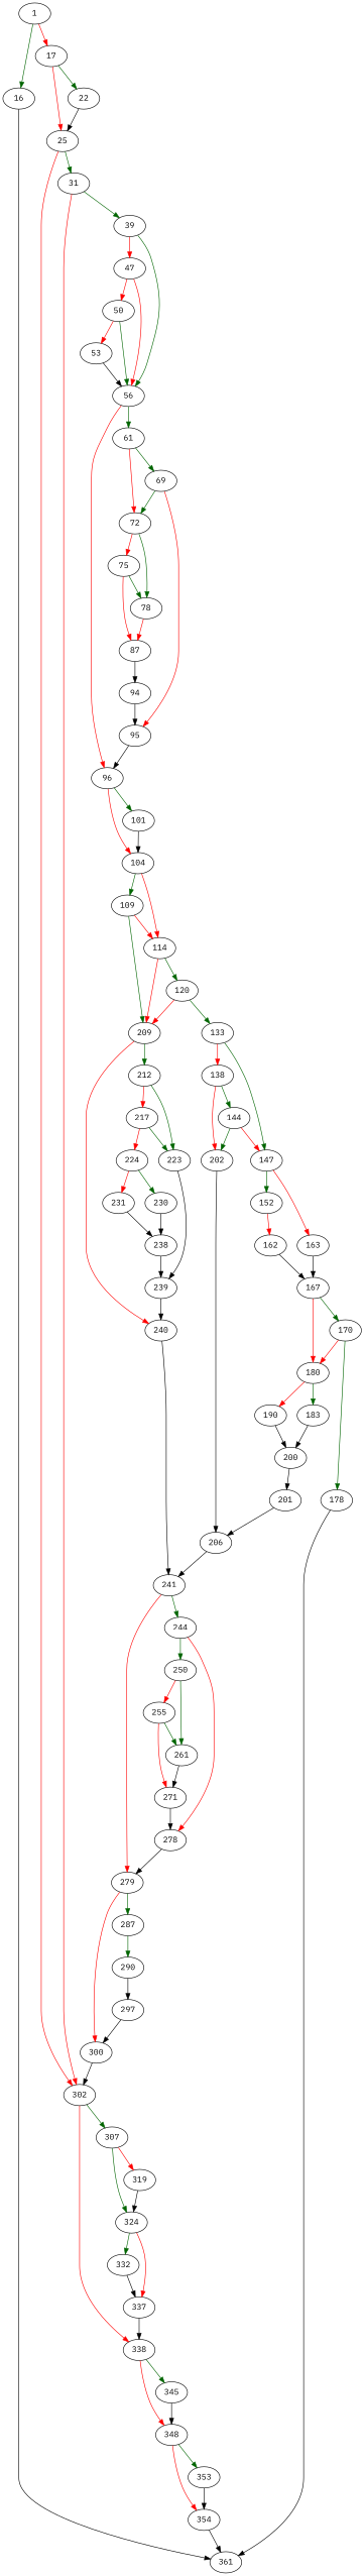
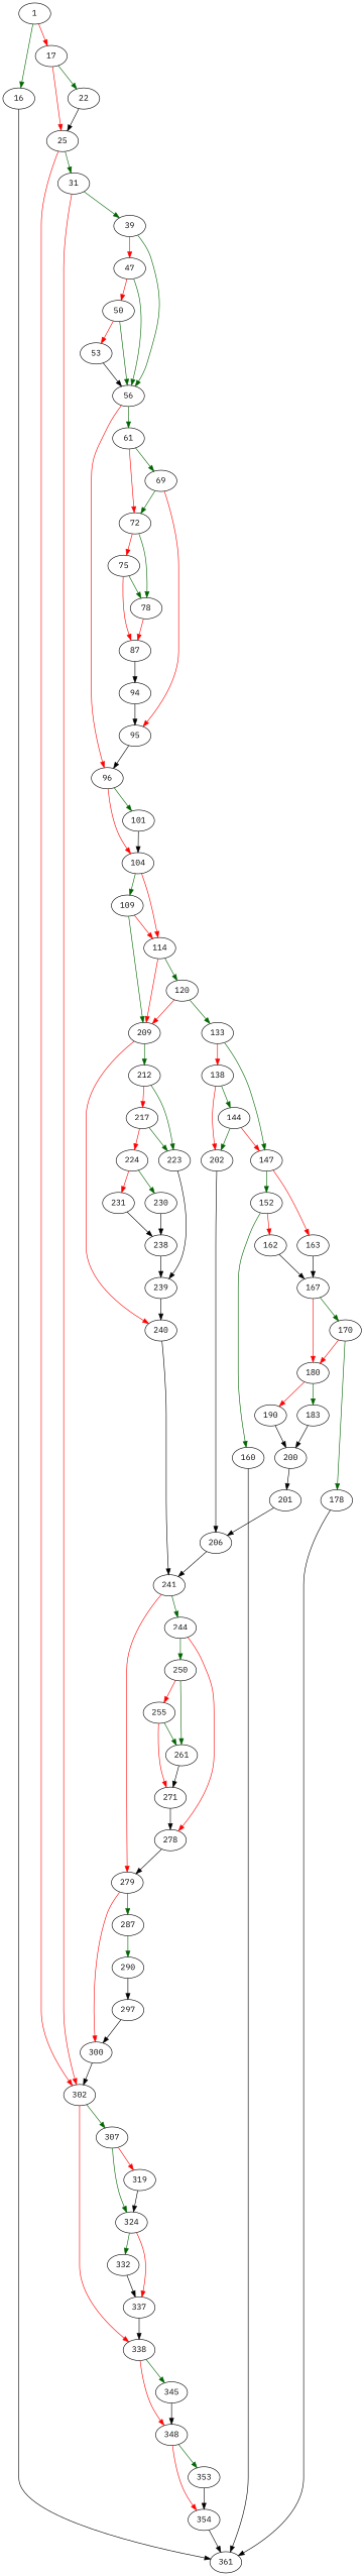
  strict digraph {
    fontname="IBM Plex Mono"
    node [fontname="IBM Plex Mono"]
    edge [color=darkgreen cond=true fontname="IBM Plex Mono"]
    1 [entry=true]
    16
    17
    361
    22
    25
    31
    302
    39
    307
    338
    56
    47
    324
    319
    345
    348
    61
    96
    50
    69
    72
    101
    104
    53
    95
    78
    75
    109
    114
    87
    94
    209
    120
    212
    240
    133
    223
    217
    241
    147
    138
    152
    163
    144
    202
+   160
    162
    167
    206
    170
    180
    178
    183
    190
    200
    201
    244
    279
    250
    278
    287
    300
    239
    224
    230
    231
    238
    261
    255
    290
    271
    297
    332
    337
    353
    354
    1 -> 16
    1 -> 17 [color=red cond=false]
    16 -> 361 [color="" cond=""]
    17 -> 22
    17 -> 25 [color=red cond=false]
    22 -> 25 [color="" cond=""]
    25 -> 31
    25 -> 302 [color=red cond=false]
    31 -> 302 [color=red cond=false]
    31 -> 39
    302 -> 307
    302 -> 338 [color=red cond=false]
    39 -> 56
    39 -> 47 [color=red cond=false]
    307 -> 324
    307 -> 319 [color=red cond=false]
    338 -> 345
    338 -> 348 [color=red cond=false]
    56 -> 61
    56 -> 96 [color=red cond=false]
-   47 -> 56 [color=red]
+   47 -> 56
    47 -> 50 [color=red cond=false]
    324 -> 332
    324 -> 337 [color=red cond=false]
    319 -> 324 [color="" cond=""]
    345 -> 348 [color="" cond=""]
    348 -> 353
    348 -> 354 [color=red cond=false]
    61 -> 69
    61 -> 72 [color=red cond=false]
    96 -> 101
    96 -> 104 [color=red cond=false]
    50 -> 56
    50 -> 53 [color=red cond=false]
    69 -> 72
    69 -> 95 [color=red cond=false]
    72 -> 78
    72 -> 75 [color=red cond=false]
    101 -> 104 [color="" cond=""]
    104 -> 109
    104 -> 114 [color=red cond=false]
    53 -> 56 [color="" cond=""]
    95 -> 96 [color="" cond=""]
    78 -> 87 [color=red cond=false]
    75 -> 78
    75 -> 87 [color=red cond=false]
    109 -> 114 [color=red cond=false]
    109 -> 209
    114 -> 209 [color=red cond=false]
    114 -> 120
    87 -> 94 [color="" cond=""]
    94 -> 95 [color="" cond=""]
    209 -> 212
    209 -> 240 [color=red cond=false]
    120 -> 209 [color=red cond=false]
    120 -> 133
    212 -> 223
    212 -> 217 [color=red cond=false]
    240 -> 241 [color="" cond=""]
    133 -> 147
    133 -> 138 [color=red cond=false]
    223 -> 239 [color="" cond=""]
    217 -> 223
    217 -> 224 [color=red cond=false]
    241 -> 244
    241 -> 279 [color=red cond=false]
    147 -> 152
    147 -> 163 [color=red cond=false]
    138 -> 144
    138 -> 202 [color=red cond=false]
+   152 -> 160
    152 -> 162 [color=red cond=false]
    163 -> 167 [color="" cond=""]
    144 -> 147 [color=red cond=false]
    144 -> 202
    202 -> 206 [color="" cond=""]
+   160 -> 361 [color="" cond=""]
    162 -> 167 [color="" cond=""]
    167 -> 170
    167 -> 180 [color=red cond=false]
    206 -> 241 [color="" cond=""]
    170 -> 180 [color=red cond=false]
    170 -> 178
    180 -> 183
    180 -> 190 [color=red cond=false]
    178 -> 361 [color="" cond=""]
    183 -> 200 [color="" cond=""]
    190 -> 200 [color="" cond=""]
    200 -> 201 [color="" cond=""]
    201 -> 206 [color="" cond=""]
    244 -> 250
    244 -> 278 [color=red cond=false]
    279 -> 287
    279 -> 300 [color=red cond=false]
    250 -> 261
    250 -> 255 [color=red cond=false]
    278 -> 279 [color="" cond=""]
    287 -> 290
    300 -> 302 [color="" cond=""]
    239 -> 240 [color="" cond=""]
    224 -> 230
    224 -> 231 [color=red cond=false]
    230 -> 238 [color="" cond=""]
    231 -> 238 [color="" cond=""]
    238 -> 239 [color="" cond=""]
    261 -> 271 [color="" cond=""]
    255 -> 261
    255 -> 271 [color=red cond=false]
    290 -> 297 [color="" cond=""]
    271 -> 278 [color="" cond=""]
    297 -> 300 [color="" cond=""]
    332 -> 337 [color="" cond=""]
    337 -> 338 [color="" cond=""]
    353 -> 354 [color="" cond=""]
    354 -> 361 [color="" cond=""]
  }
